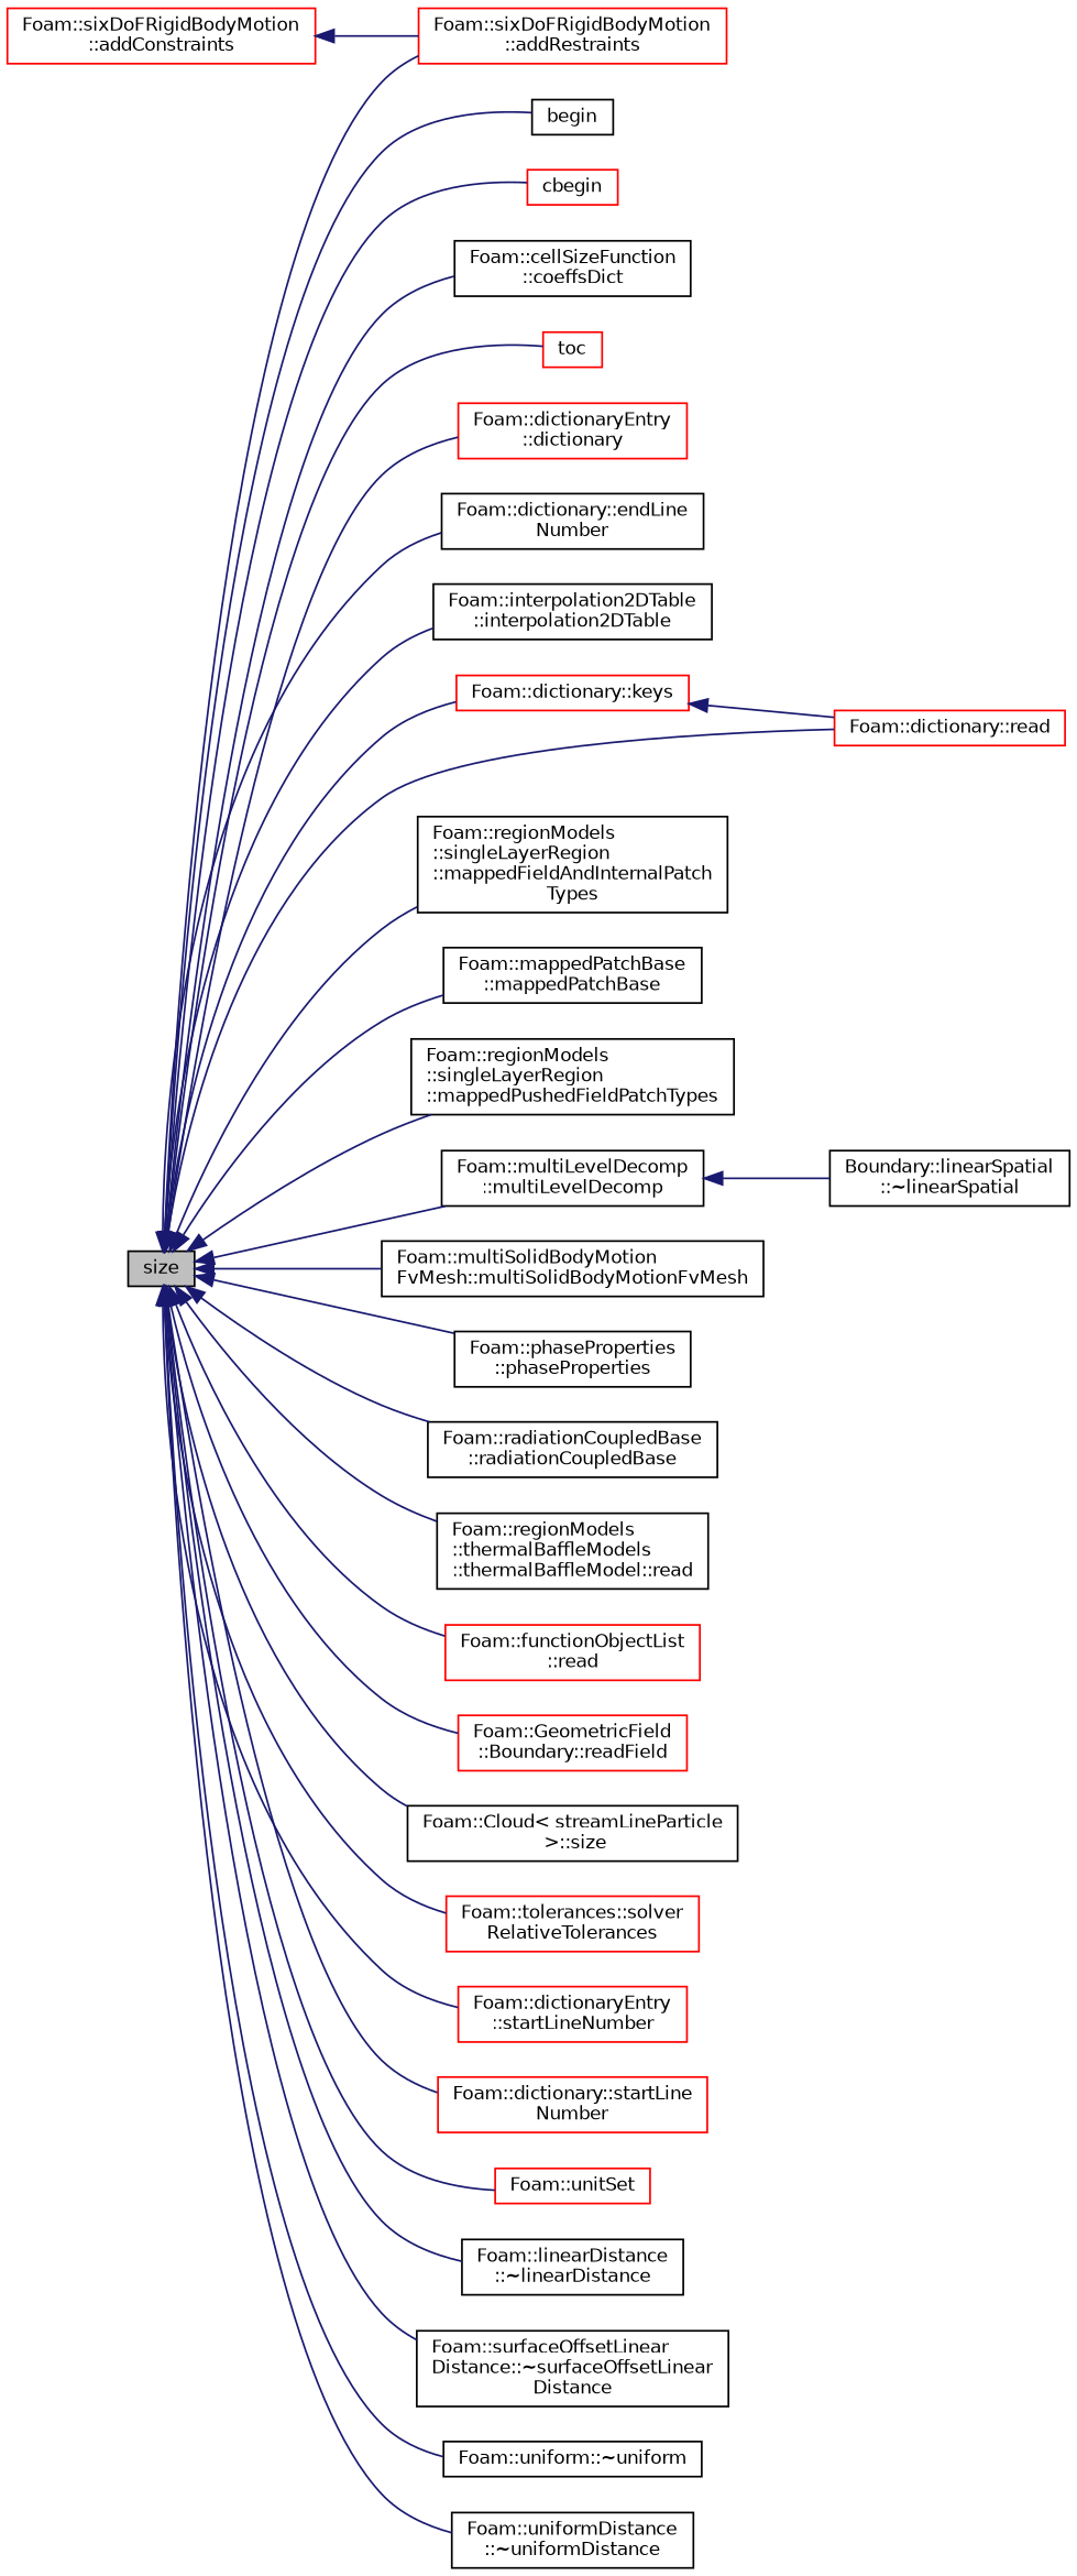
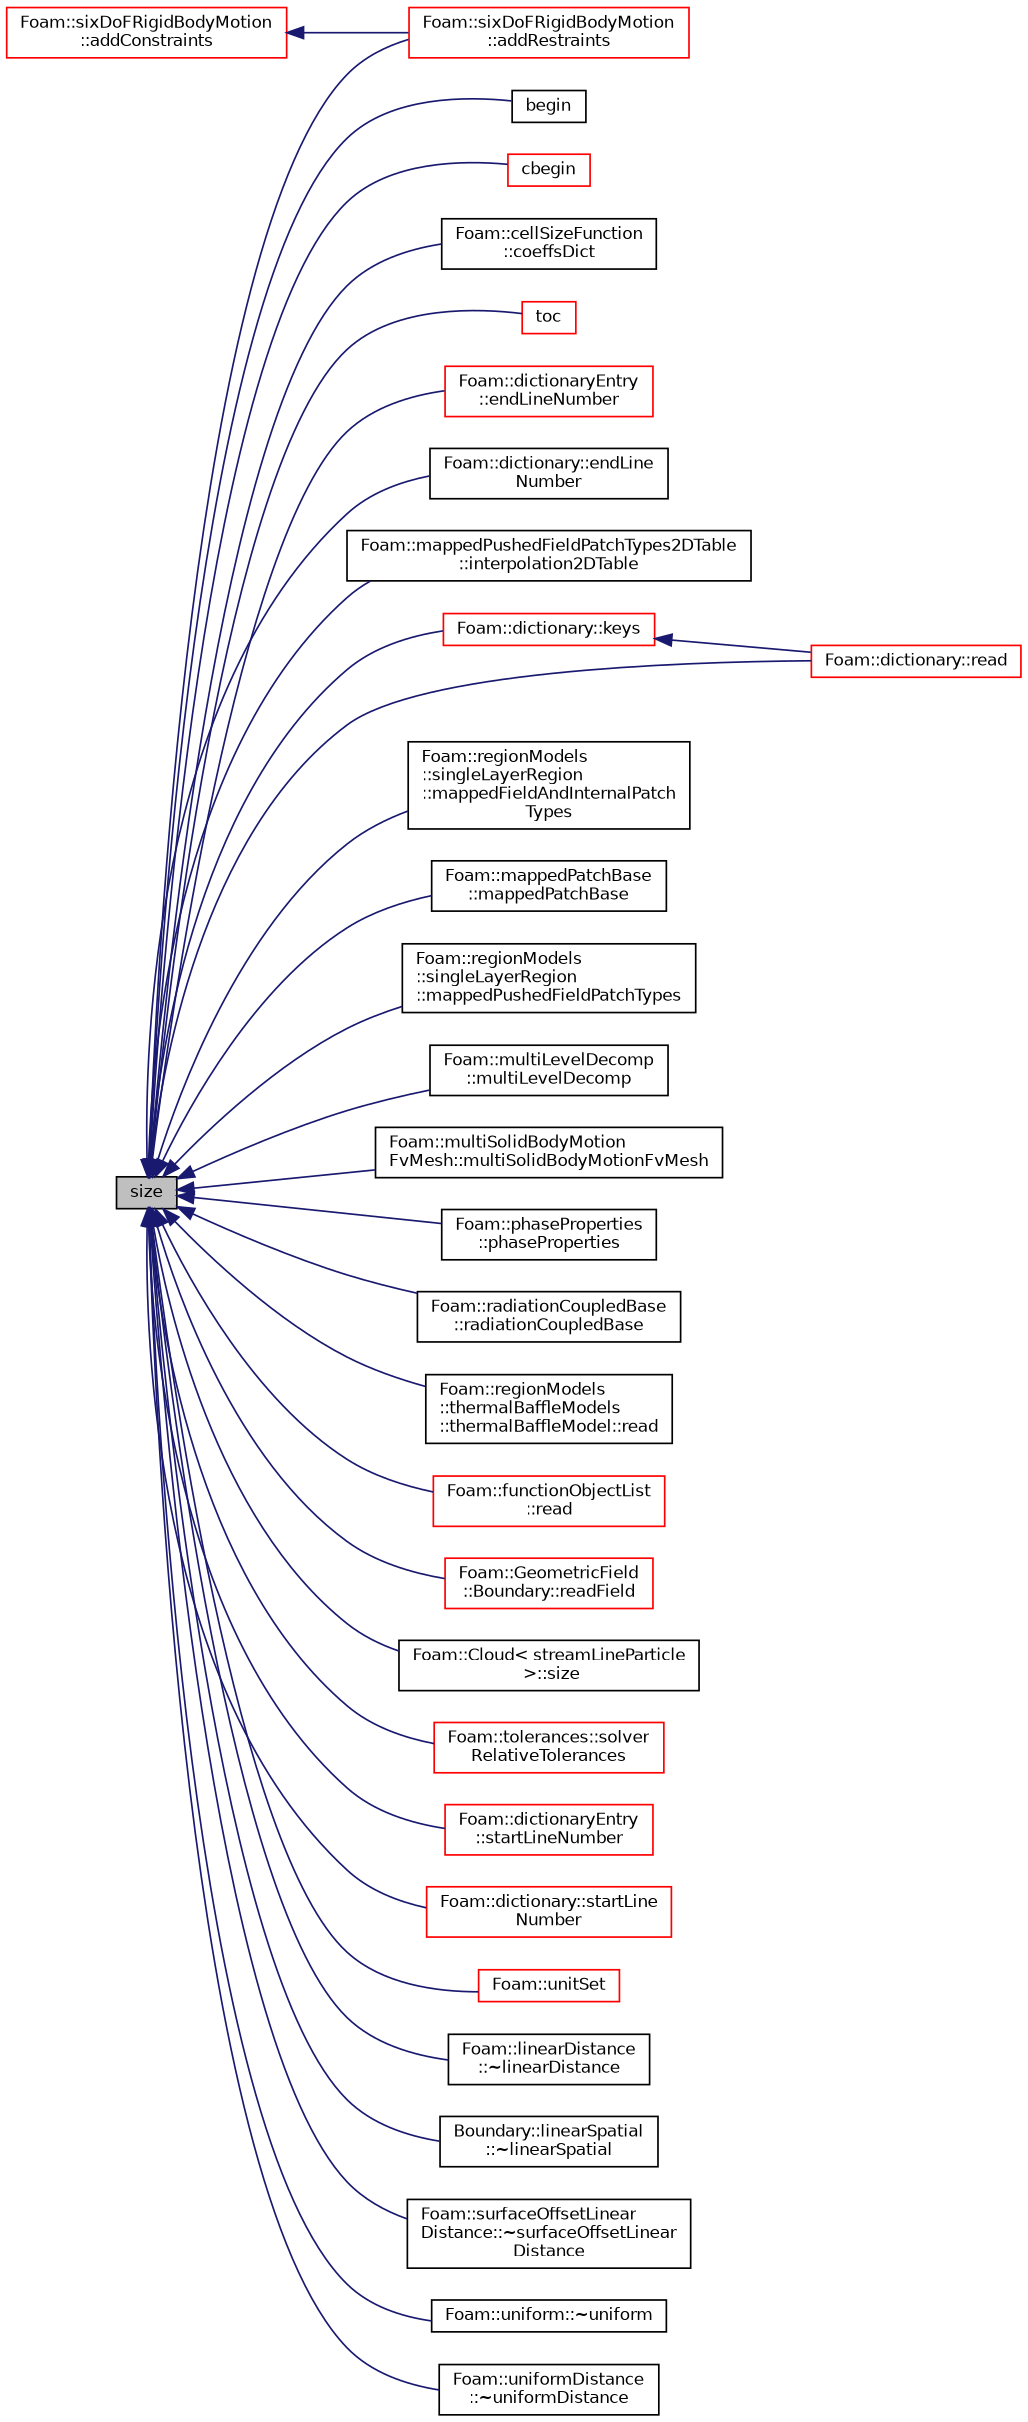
  digraph {
    rankdir=LR
    node [color=black fontname=Helvetica fontsize=10 shape=record]
    edge [color=midnightblue dir=back fontname=Helvetica fontsize=10 labelfontname=Helvetica labelfontsize=10 style=solid]
    n1 [fillcolor=grey75 fontcolor=black height=0.2 label=size style=filled width=0.4]
    n2 [color=red height=0.2 label="Foam::sixDoFRigidBodyMotion\l::addRestraints" width=0.4]
    n3 [height=0.2 label=begin width=0.4]
    n4 [color=red height=0.2 label=cbegin width=0.4]
    n5 [height=0.2 label="Foam::cellSizeFunction\l::coeffsDict" width=0.4]
    n6 [color=red height=0.2 label=toc width=0.4]
-   n7 [color=red height=0.2 label="Foam::dictionaryEntry\l::dictionary" width=0.4]
+   n7 [color=red height=0.2 label="Foam::dictionaryEntry\l::endLineNumber" width=0.4]
    n8 [height=0.2 label="Foam::dictionary::endLine\lNumber" width=0.4]
-   n9 [height=0.2 label="Foam::interpolation2DTable\l::interpolation2DTable" width=0.4]
+   n9 [height=0.2 label="Foam::mappedPushedFieldPatchTypes2DTable\l::interpolation2DTable" width=0.4]
    n10 [color=red height=0.2 label="Foam::dictionary::keys" width=0.4]
    n11 [color=red height=0.2 label="Foam::dictionary::read" width=0.4]
    n12 [height=0.2 label="Foam::regionModels\l::singleLayerRegion\l::mappedFieldAndInternalPatch\lTypes" width=0.4]
    n13 [height=0.2 label="Foam::mappedPatchBase\l::mappedPatchBase" width=0.4]
    n14 [height=0.2 label="Foam::regionModels\l::singleLayerRegion\l::mappedPushedFieldPatchTypes" width=0.4]
    n15 [height=0.2 label="Foam::multiLevelDecomp\l::multiLevelDecomp" width=0.4]
    n16 [height=0.2 label="Foam::multiSolidBodyMotion\lFvMesh::multiSolidBodyMotionFvMesh" width=0.4]
    n17 [height=0.2 label="Foam::phaseProperties\l::phaseProperties" width=0.4]
    n18 [height=0.2 label="Foam::radiationCoupledBase\l::radiationCoupledBase" width=0.4]
    n19 [height=0.2 label="Foam::regionModels\l::thermalBaffleModels\l::thermalBaffleModel::read" width=0.4]
    n20 [color=red height=0.2 label="Foam::functionObjectList\l::read" width=0.4]
    n21 [color=red height=0.2 label="Foam::GeometricField\l::Boundary::readField" width=0.4]
    n22 [height=0.2 label="Foam::Cloud\< streamLineParticle\l \>::size" width=0.4]
    n23 [color=red height=0.2 label="Foam::tolerances::solver\lRelativeTolerances" width=0.4]
    n24 [color=red height=0.2 label="Foam::dictionaryEntry\l::startLineNumber" width=0.4]
    n25 [color=red height=0.2 label="Foam::dictionary::startLine\lNumber" width=0.4]
    n26 [color=red height=0.2 label="Foam::unitSet" width=0.4]
    n27 [height=0.2 label="Foam::linearDistance\l::~linearDistance" width=0.4]
    n28 [height=0.2 label="Boundary::linearSpatial\l::~linearSpatial" width=0.4]
    n29 [height=0.2 label="Foam::surfaceOffsetLinear\lDistance::~surfaceOffsetLinear\lDistance" width=0.4]
    n30 [height=0.2 label="Foam::uniform::~uniform" width=0.4]
    n31 [height=0.2 label="Foam::uniformDistance\l::~uniformDistance" width=0.4]
    n32 [color=red height=0.2 label="Foam::sixDoFRigidBodyMotion\l::addConstraints" width=0.4]
    n1 -> n2
    n1 -> n3
    n1 -> n4
    n1 -> n5
    n1 -> n6
    n1 -> n7
    n1 -> n8
    n1 -> n9
    n1 -> n10
    n1 -> n11
    n1 -> n12
    n1 -> n13
    n1 -> n14
    n1 -> n15
    n1 -> n16
    n1 -> n17
    n1 -> n18
    n1 -> n19
    n1 -> n20
    n1 -> n21
    n1 -> n22
    n1 -> n23
    n1 -> n24
    n1 -> n25
    n1 -> n26
    n1 -> n27
-   n15 -> n28
+   n1 -> n28
    n1 -> n29
    n1 -> n30
    n1 -> n31
    n10 -> n11
    n32 -> n2
  }
